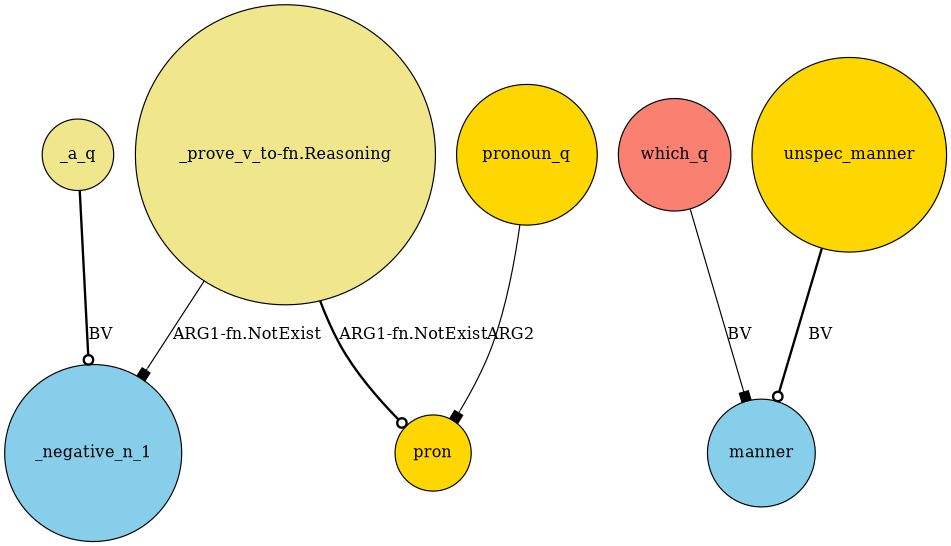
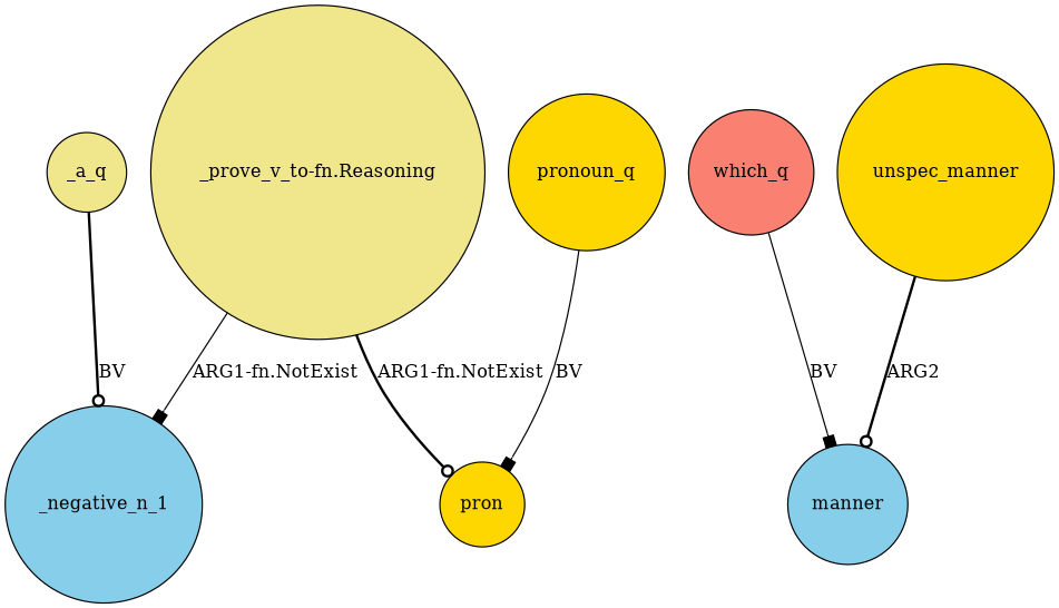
  digraph {
    fontname="DejaVu Serif"
    node [fillcolor=gold fontname="DejaVu Serif" shape=circle style=filled]
    edge [arrowhead=box fontname="DejaVu Serif" style=solid]
    "_prove_v_to-fn.Reasoning" [fillcolor=khaki]
    _negative_n_1 [fillcolor=skyblue]
    pron
    which_q [fillcolor=salmon]
    manner [fillcolor=skyblue]
    unspec_manner
    _a_q [fillcolor=khaki]
    pronoun_q
    "_prove_v_to-fn.Reasoning" -> _negative_n_1 [label="ARG1-fn.NotExist"]
    "_prove_v_to-fn.Reasoning" -> pron [arrowhead=odot label="ARG1-fn.NotExist" style=bold]
    which_q -> manner [label=BV]
-   unspec_manner -> manner [arrowhead=odot label=BV style=bold]
+   unspec_manner -> manner [arrowhead=odot label=ARG2 style=bold]
    _a_q -> _negative_n_1 [arrowhead=odot label=BV style=bold]
-   pronoun_q -> pron [label=ARG2]
+   pronoun_q -> pron [label=BV]
  }
